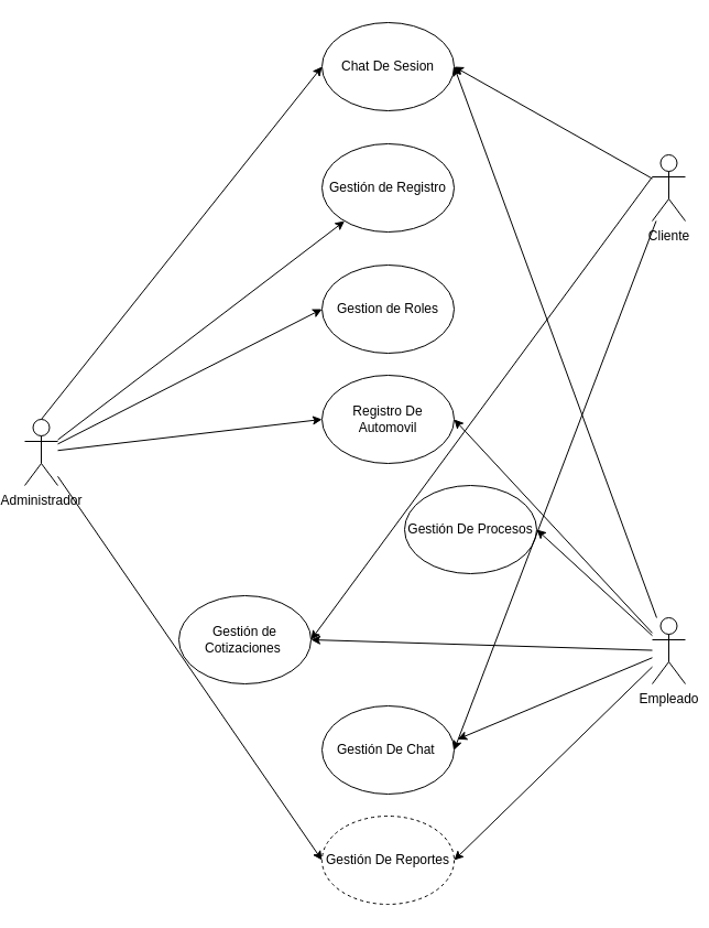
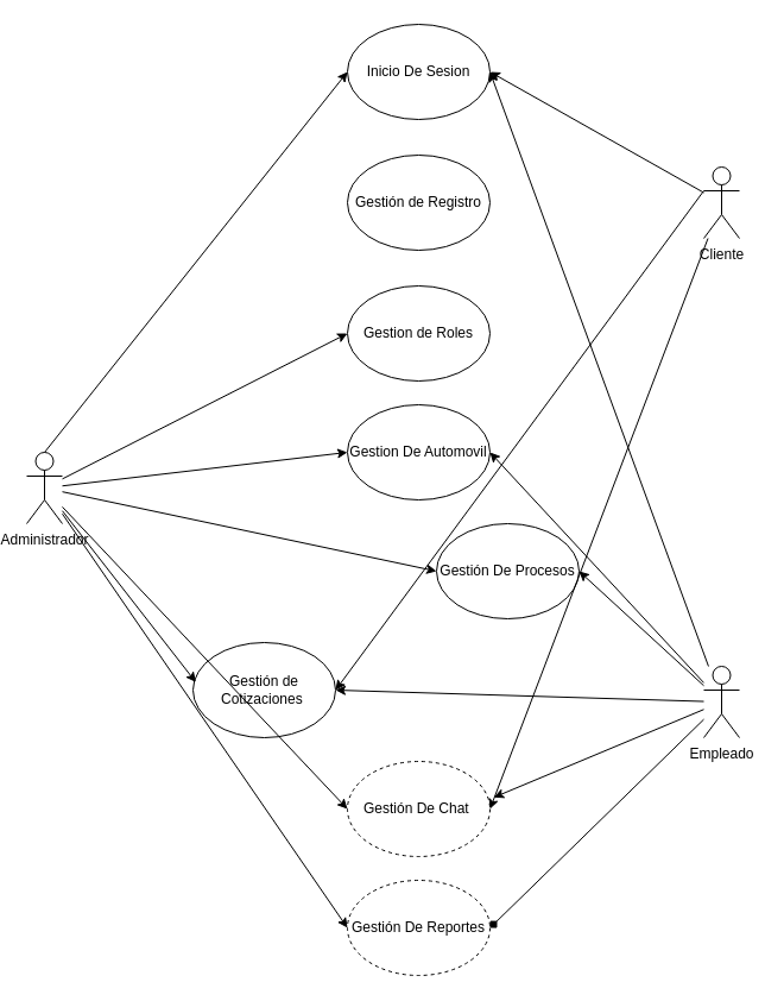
  <mxCell id="0" />
  <mxCell id="1" parent="0" />
  <mxCell id="2" value="Administrador" style="shape=umlActor;verticalLabelPosition=bottom;verticalAlign=top;html=1;outlineConnect=0;" vertex="1" parent="1"><mxGeometry x="20" y="380" width="30" height="60" as="geometry" /></mxCell>
  <mxCell id="3" value="Cliente" style="shape=umlActor;verticalLabelPosition=bottom;verticalAlign=top;html=1;outlineConnect=0;" vertex="1" parent="1"><mxGeometry x="590" y="140" width="30" height="60" as="geometry" /></mxCell>
  <mxCell id="4" value="Empleado" style="shape=umlActor;verticalLabelPosition=bottom;verticalAlign=top;html=1;outlineConnect=0;" vertex="1" parent="1"><mxGeometry x="590" y="560" width="30" height="60" as="geometry" /></mxCell>
- <mxCell id="5" value="Chat De Sesion" style="ellipse;whiteSpace=wrap;html=1;" vertex="1" parent="1"><mxGeometry x="290" y="20" width="120" height="80" as="geometry" /></mxCell>
+ <mxCell id="5" value="Inicio De Sesion" style="ellipse;whiteSpace=wrap;html=1;" vertex="1" parent="1"><mxGeometry x="290" y="20" width="120" height="80" as="geometry" /></mxCell>
  <mxCell id="6" value="Gestión de Registro" style="ellipse;whiteSpace=wrap;html=1;" vertex="1" parent="1"><mxGeometry x="290" y="130" width="120" height="80" as="geometry" /></mxCell>
- <mxCell id="7" value="Registro De Automovil" style="ellipse;whiteSpace=wrap;html=1;" vertex="1" parent="1"><mxGeometry x="290" y="340" width="120" height="80" as="geometry" /></mxCell>
+ <mxCell id="7" value="Gestion De Automovil" style="ellipse;whiteSpace=wrap;html=1;" vertex="1" parent="1"><mxGeometry x="290" y="340" width="120" height="80" as="geometry" /></mxCell>
  <mxCell id="8" value="Gestion de Roles" style="ellipse;whiteSpace=wrap;html=1;" vertex="1" parent="1"><mxGeometry x="290" y="240" width="120" height="80" as="geometry" /></mxCell>
  <mxCell id="9" value="Gestión De Procesos" style="ellipse;whiteSpace=wrap;html=1;" vertex="1" parent="1"><mxGeometry x="365" y="440" width="120" height="80" as="geometry" /></mxCell>
  <mxCell id="10" value="Gestión de Cotizaciones&amp;nbsp;" style="ellipse;whiteSpace=wrap;html=1;" vertex="1" parent="1"><mxGeometry x="160" y="540" width="120" height="80" as="geometry" /></mxCell>
- <mxCell id="11" value="Gestión De Chat&amp;nbsp;" style="ellipse;whiteSpace=wrap;html=1;" vertex="1" parent="1"><mxGeometry x="290" y="640" width="120" height="80" as="geometry" /></mxCell>
+ <mxCell id="11" value="Gestión De Chat&amp;nbsp;" style="ellipse;whiteSpace=wrap;html=1;dashed=1;" vertex="1" parent="1"><mxGeometry x="290" y="640" width="120" height="80" as="geometry" /></mxCell>
  <mxCell id="12" value="Gestión De Reportes" style="ellipse;whiteSpace=wrap;html=1;dashed=1;" vertex="1" parent="1"><mxGeometry x="290" y="740" width="120" height="80" as="geometry" /></mxCell>
  <mxCell id="13" value="" style="endArrow=classic;html=1;rounded=0;entryX=0;entryY=0.5;entryDx=0;entryDy=0;" edge="1" parent="1" source="2" target="8"><mxGeometry width="50" height="50" relative="1" as="geometry"><mxPoint x="110" y="540" as="sourcePoint" /><mxPoint x="180.711" y="490" as="targetPoint" /></mxGeometry></mxCell>
  <mxCell id="14" value="" style="endArrow=classic;html=1;rounded=0;entryX=0;entryY=0.5;entryDx=0;entryDy=0;" edge="1" parent="1" source="2" target="7"><mxGeometry width="50" height="50" relative="1" as="geometry"><mxPoint x="120" y="484" as="sourcePoint" /><mxPoint x="300" y="290" as="targetPoint" /></mxGeometry></mxCell>
- <mxCell id="16" value="" style="endArrow=classic;html=1;rounded=0;" edge="1" parent="1" source="2" target="6"><mxGeometry width="50" height="50" relative="1" as="geometry"><mxPoint x="140" y="504" as="sourcePoint" /><mxPoint x="320" y="310" as="targetPoint" /></mxGeometry></mxCell>
+ <mxCell id="15" value="" style="endArrow=classic;html=1;rounded=0;entryX=0;entryY=0.5;entryDx=0;entryDy=0;" edge="1" parent="1" source="2" target="9"><mxGeometry width="50" height="50" relative="1" as="geometry"><mxPoint x="130" y="494" as="sourcePoint" /><mxPoint x="310" y="300" as="targetPoint" /></mxGeometry></mxCell>
+ <mxCell id="16" value="" style="endArrow=classic;html=1;rounded=0;entryX=0.02;entryY=0.417;entryDx=0;entryDy=0;entryPerimeter=0;" edge="1" parent="1" source="2" target="10"><mxGeometry width="50" height="50" relative="1" as="geometry"><mxPoint x="140" y="504" as="sourcePoint" /><mxPoint x="320" y="310" as="targetPoint" /></mxGeometry></mxCell>
+ <mxCell id="17" value="" style="endArrow=classic;html=1;rounded=0;entryX=0;entryY=0.5;entryDx=0;entryDy=0;" edge="1" parent="1" source="2" target="11"><mxGeometry width="50" height="50" relative="1" as="geometry"><mxPoint x="150" y="514" as="sourcePoint" /><mxPoint x="330" y="320" as="targetPoint" /></mxGeometry></mxCell>
  <mxCell id="18" value="" style="endArrow=classic;html=1;rounded=0;entryX=0;entryY=0.5;entryDx=0;entryDy=0;" edge="1" parent="1" source="2" target="12"><mxGeometry width="50" height="50" relative="1" as="geometry"><mxPoint x="160" y="524" as="sourcePoint" /><mxPoint x="340" y="330" as="targetPoint" /></mxGeometry></mxCell>
  <mxCell id="19" value="" style="endArrow=classic;html=1;rounded=0;entryX=1;entryY=0.5;entryDx=0;entryDy=0;" edge="1" parent="1" source="3" target="11"><mxGeometry width="50" height="50" relative="1" as="geometry"><mxPoint x="489.289" y="700" as="sourcePoint" /><mxPoint x="489.289" y="650" as="targetPoint" /></mxGeometry></mxCell>
  <mxCell id="20" value="" style="endArrow=classic;html=1;rounded=0;entryX=1;entryY=0.5;entryDx=0;entryDy=0;exitX=0;exitY=0.333;exitDx=0;exitDy=0;exitPerimeter=0;" edge="1" parent="1" source="3" target="10"><mxGeometry width="50" height="50" relative="1" as="geometry"><mxPoint x="570" y="663" as="sourcePoint" /><mxPoint x="420" y="690" as="targetPoint" /></mxGeometry></mxCell>
  <mxCell id="21" value="" style="endArrow=classic;html=1;rounded=0;entryX=1;entryY=0.5;entryDx=0;entryDy=0;" edge="1" parent="1" source="3" target="5"><mxGeometry width="50" height="50" relative="1" as="geometry"><mxPoint x="570" y="650" as="sourcePoint" /><mxPoint x="420" y="590" as="targetPoint" /></mxGeometry></mxCell>
  <mxCell id="22" value="" style="endArrow=classic;html=1;rounded=0;entryX=0;entryY=0.5;entryDx=0;entryDy=0;exitX=0.5;exitY=0;exitDx=0;exitDy=0;exitPerimeter=0;" edge="1" parent="1" source="2" target="5"><mxGeometry width="50" height="50" relative="1" as="geometry"><mxPoint x="60" y="497" as="sourcePoint" /><mxPoint x="300" y="290" as="targetPoint" /></mxGeometry></mxCell>
  <mxCell id="23" value="" style="endArrow=classic;html=1;rounded=0;entryX=1;entryY=0.5;entryDx=0;entryDy=0;" edge="1" parent="1" source="4" target="5"><mxGeometry width="50" height="50" relative="1" as="geometry"><mxPoint x="489.289" y="370" as="sourcePoint" /><mxPoint x="489.289" y="320" as="targetPoint" /></mxGeometry></mxCell>
  <mxCell id="24" value="" style="endArrow=classic;html=1;rounded=0;entryX=1;entryY=0.5;entryDx=0;entryDy=0;" edge="1" parent="1" source="4" target="7"><mxGeometry width="50" height="50" relative="1" as="geometry"><mxPoint x="590" y="326" as="sourcePoint" /><mxPoint x="440" y="90" as="targetPoint" /></mxGeometry></mxCell>
  <mxCell id="25" value="" style="endArrow=classic;html=1;rounded=0;entryX=1;entryY=0.5;entryDx=0;entryDy=0;" edge="1" parent="1" source="4" target="9"><mxGeometry width="50" height="50" relative="1" as="geometry"><mxPoint x="600" y="336" as="sourcePoint" /><mxPoint x="450" y="100" as="targetPoint" /></mxGeometry></mxCell>
  <mxCell id="26" value="" style="endArrow=classic;html=1;rounded=0;entryX=1;entryY=0.5;entryDx=0;entryDy=0;" edge="1" parent="1" source="4" target="10"><mxGeometry width="50" height="50" relative="1" as="geometry"><mxPoint x="610" y="346" as="sourcePoint" /><mxPoint x="460" y="110" as="targetPoint" /></mxGeometry></mxCell>
  <mxCell id="27" value="" style="endArrow=classic;html=1;rounded=0;entryX=1.027;entryY=0.378;entryDx=0;entryDy=0;entryPerimeter=0;" edge="1" parent="1" source="4" target="11"><mxGeometry width="50" height="50" relative="1" as="geometry"><mxPoint x="620" y="356" as="sourcePoint" /><mxPoint x="470" y="120" as="targetPoint" /></mxGeometry></mxCell>
- <mxCell id="28" value="" style="endArrow=classic;html=1;rounded=0;entryX=1;entryY=0.5;entryDx=0;entryDy=0;" edge="1" parent="1" source="4" target="12"><mxGeometry width="50" height="50" relative="1" as="geometry"><mxPoint x="630" y="366" as="sourcePoint" /><mxPoint x="480" y="130" as="targetPoint" /></mxGeometry></mxCell>
+ <mxCell id="28" value="" style="endArrow=diamond;html=1;rounded=0;entryX=1;entryY=0.5;entryDx=0;entryDy=0;" edge="1" parent="1" source="4" target="12"><mxGeometry width="50" height="50" relative="1" as="geometry"><mxPoint x="630" y="366" as="sourcePoint" /><mxPoint x="480" y="130" as="targetPoint" /></mxGeometry></mxCell>
